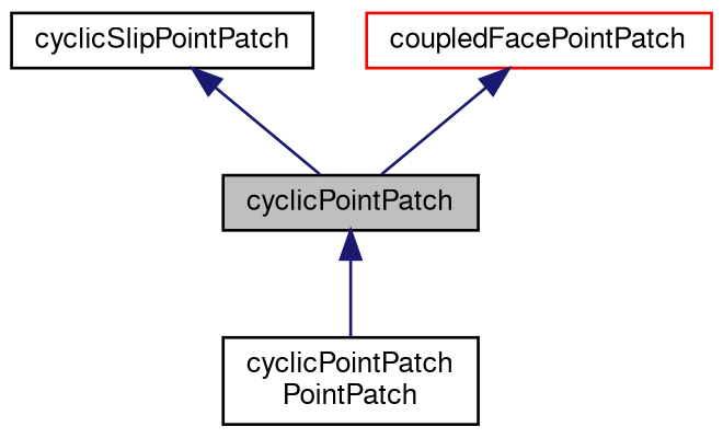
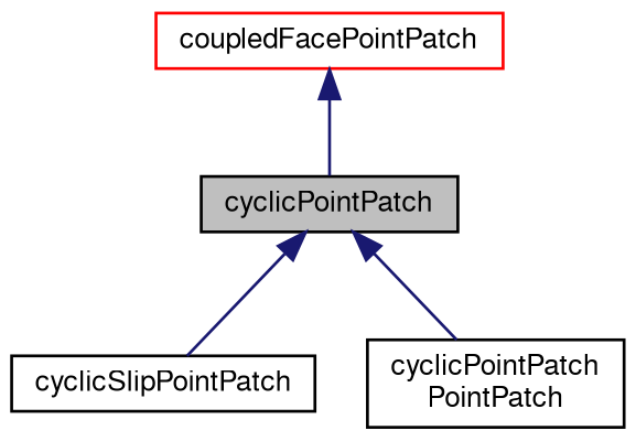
  digraph {
    node [color=black fontname=FreeSans fontsize=10 shape=record]
    edge [color=midnightblue dir=back fontname=FreeSans fontsize=10 labelfontname=FreeSans labelfontsize=10 style=solid]
    n1 [fillcolor=grey75 fontcolor=black height=0.2 label=cyclicPointPatch style=filled width=0.4]
    n2 [height=0.2 label=cyclicSlipPointPatch width=0.4]
    n3 [height=0.2 label="cyclicPointPatch\lPointPatch" width=0.4]
    n4 [color=red height=0.2 label=coupledFacePointPatch width=0.4]
-   n2 -> n1
+   n1 -> n2
    n1 -> n3
    n4 -> n1
  }
